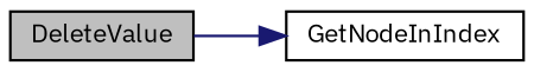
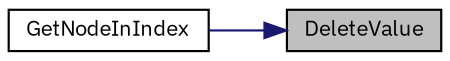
  digraph {
    rankdir=LR
    fontname="IBM Plex Sans"
    node [color=black fontname="IBM Plex Sans" fontsize=10 shape=record style=filled]
    n1 [fillcolor=grey75 fontcolor=black height=0.2 label=DeleteValue width=0.4]
    n2 [fillcolor=white height=0.2 label=GetNodeInIndex width=0.4]
-   n1 -> n2 [color=midnightblue fontname="IBM Plex Sans" fontsize=10 labelfontname=Helvetica labelfontsize=10 style=solid]
+   n2 -> n1 [color=midnightblue fontname="IBM Plex Sans" fontsize=10 labelfontname=Helvetica labelfontsize=10 style=solid]
  }
